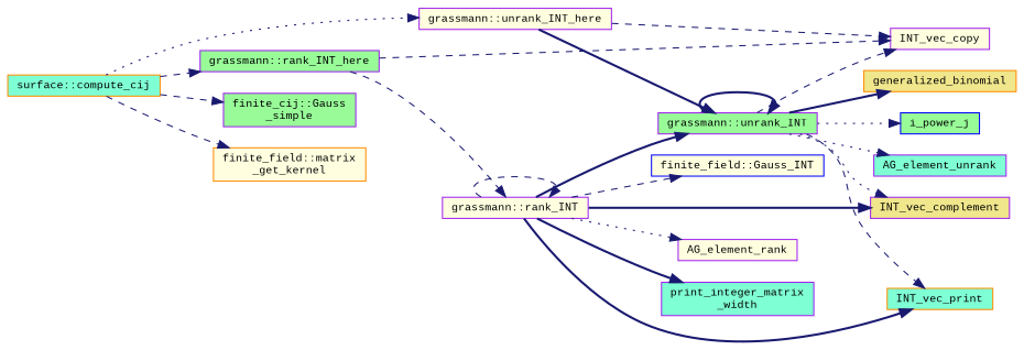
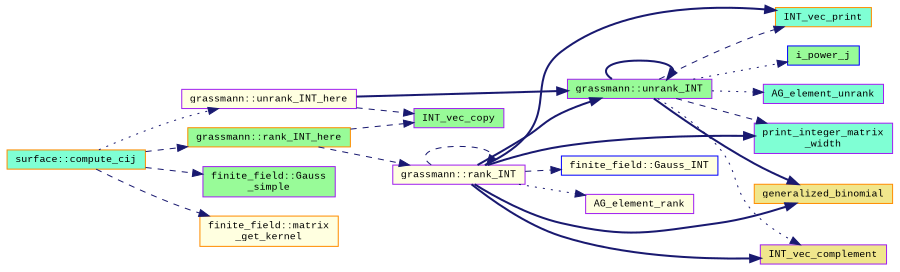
  digraph {
    fontname="Liberation Mono"
    rankdir=LR
    node [color=purple fillcolor=lightyellow fontname="Liberation Mono" fontsize=10 shape=record style=filled]
    edge [color=midnightblue fontname="Liberation Mono" fontsize=10 labelfontname=Helvetica labelfontsize=10 style=dashed]
    n1 [color=darkorange fillcolor=aquamarine height=0.2 label="surface::compute_cij" width=0.4]
    n2 [height=0.2 label="grassmann::unrank_INT_here" width=0.4]
-   n3 [fillcolor=palegreen height=0.2 label="finite_cij::Gauss\l_simple" width=0.4]
+   n3 [fillcolor=palegreen height=0.2 label="finite_field::Gauss\l_simple" width=0.4]
    n4 [color=darkorange height=0.2 label="finite_field::matrix\l_get_kernel" width=0.4]
-   n5 [fillcolor=palegreen height=0.2 label="grassmann::rank_INT_here" width=0.4]
+   n5 [color=darkorange fillcolor=palegreen height=0.2 label="grassmann::rank_INT_here" width=0.4]
    n6 [color=darkorange fillcolor=aquamarine height=0.2 label=INT_vec_print width=0.4]
    n7 [fillcolor=palegreen height=0.2 label="grassmann::unrank_INT" width=0.4]
-   n8 [height=0.2 label=INT_vec_copy width=0.4]
+   n8 [fillcolor=palegreen height=0.2 label=INT_vec_copy width=0.4]
    n9 [height=0.2 label="grassmann::rank_INT" width=0.4]
    n10 [color=darkorange fillcolor=khaki height=0.2 label=generalized_binomial width=0.4]
    n11 [color=blue fillcolor=palegreen height=0.2 label=i_power_j width=0.4]
    n12 [fillcolor=aquamarine height=0.2 label=AG_element_unrank width=0.4]
    n13 [fillcolor=khaki height=0.2 label=INT_vec_complement width=0.4]
    n14 [fillcolor=aquamarine height=0.2 label="print_integer_matrix\l_width" width=0.4]
    n15 [color=blue height=0.2 label="finite_field::Gauss_INT" width=0.4]
    n16 [height=0.2 label=AG_element_rank width=0.4]
    n1 -> n2 [style=dotted]
    n1 -> n3
    n1 -> n4
    n1 -> n5
    n2 -> n7 [style=bold]
    n2 -> n8
    n5 -> n8
    n5 -> n9
    n7 -> n6
    n7 -> n7 [style=bold]
    n7 -> n10 [style=bold]
    n7 -> n11 [style=dotted]
    n7 -> n12 [style=dotted]
    n7 -> n13 [style=dotted]
-   n7 -> n8
+   n7 -> n14
    n9 -> n6 [style=bold]
    n9 -> n7 [style=bold]
    n9 -> n9
+   n9 -> n10 [style=bold]
    n9 -> n13 [style=bold]
    n9 -> n14 [style=bold]
    n9 -> n15
    n9 -> n16 [style=dotted]
  }
